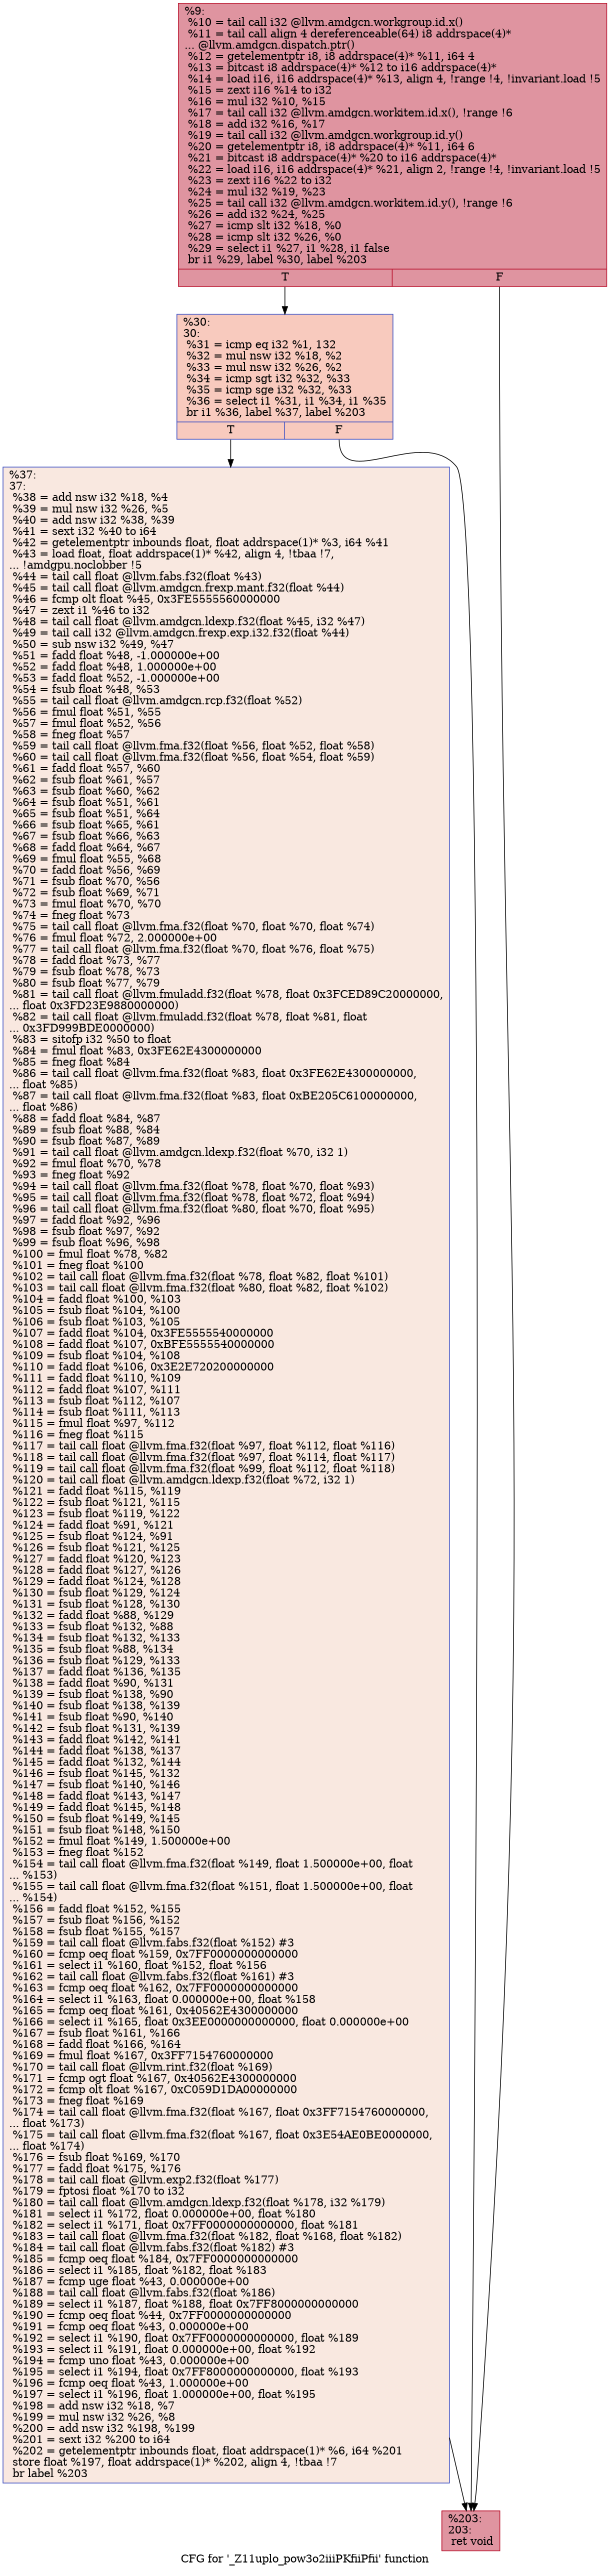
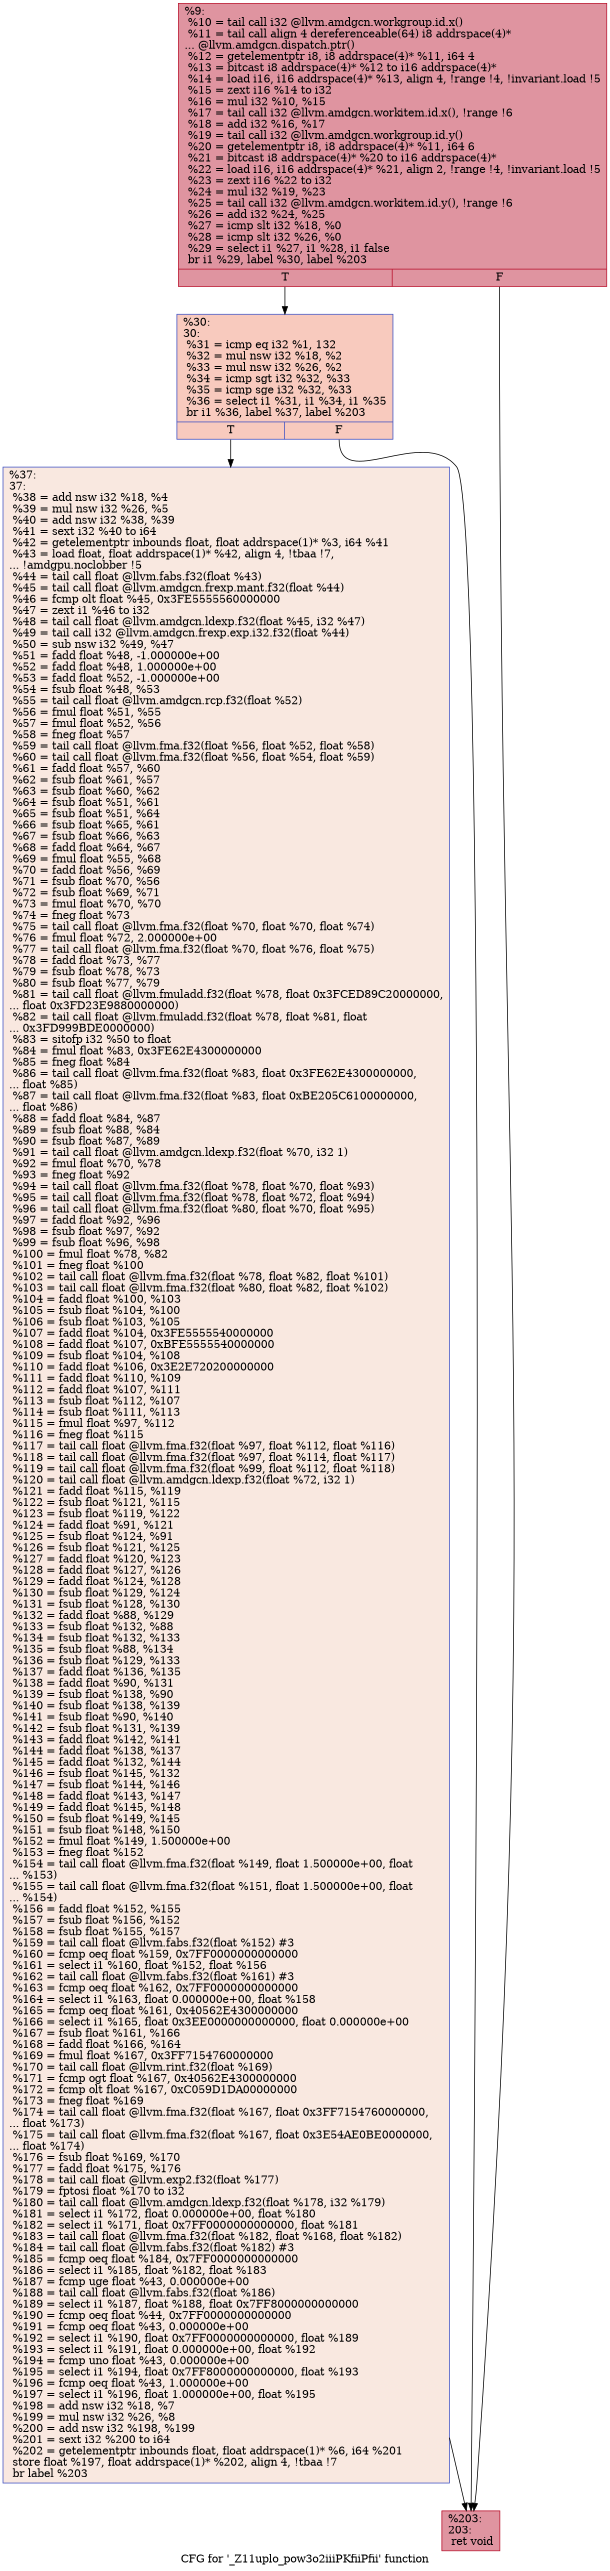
  digraph {
    label="CFG for '_Z11uplo_pow3o2iiiPKfiiPfii' function"
    node [color="#b70d28ff" fillcolor="#b70d2870" shape=record style=filled]
    edge [tailport=s0]
    n1 [label="{%9:\l  %10 = tail call i32 @llvm.amdgcn.workgroup.id.x()\l  %11 = tail call align 4 dereferenceable(64) i8 addrspace(4)*\l... @llvm.amdgcn.dispatch.ptr()\l  %12 = getelementptr i8, i8 addrspace(4)* %11, i64 4\l  %13 = bitcast i8 addrspace(4)* %12 to i16 addrspace(4)*\l  %14 = load i16, i16 addrspace(4)* %13, align 4, !range !4, !invariant.load !5\l  %15 = zext i16 %14 to i32\l  %16 = mul i32 %10, %15\l  %17 = tail call i32 @llvm.amdgcn.workitem.id.x(), !range !6\l  %18 = add i32 %16, %17\l  %19 = tail call i32 @llvm.amdgcn.workgroup.id.y()\l  %20 = getelementptr i8, i8 addrspace(4)* %11, i64 6\l  %21 = bitcast i8 addrspace(4)* %20 to i16 addrspace(4)*\l  %22 = load i16, i16 addrspace(4)* %21, align 2, !range !4, !invariant.load !5\l  %23 = zext i16 %22 to i32\l  %24 = mul i32 %19, %23\l  %25 = tail call i32 @llvm.amdgcn.workitem.id.y(), !range !6\l  %26 = add i32 %24, %25\l  %27 = icmp slt i32 %18, %0\l  %28 = icmp slt i32 %26, %0\l  %29 = select i1 %27, i1 %28, i1 false\l  br i1 %29, label %30, label %203\l|{<s0>T|<s1>F}}"]
    n2 [color="#3d50c3ff" fillcolor="#ef886b70" label="{%30:\l30:                                               \l  %31 = icmp eq i32 %1, 132\l  %32 = mul nsw i32 %18, %2\l  %33 = mul nsw i32 %26, %2\l  %34 = icmp sgt i32 %32, %33\l  %35 = icmp sge i32 %32, %33\l  %36 = select i1 %31, i1 %34, i1 %35\l  br i1 %36, label %37, label %203\l|{<s0>T|<s1>F}}"]
    n3 [label="{%203:\l203:                                              \l  ret void\l}"]
-   n4 [color="#3d50c3ff" fillcolor="#f1ccb870" label="{%37:\l37:                                               \l  %38 = add nsw i32 %18, %4\l  %39 = mul nsw i32 %26, %5\l  %40 = add nsw i32 %38, %39\l  %41 = sext i32 %40 to i64\l  %42 = getelementptr inbounds float, float addrspace(1)* %3, i64 %41\l  %43 = load float, float addrspace(1)* %42, align 4, !tbaa !7,\l... !amdgpu.noclobber !5\l  %44 = tail call float @llvm.fabs.f32(float %43)\l  %45 = tail call float @llvm.amdgcn.frexp.mant.f32(float %44)\l  %46 = fcmp olt float %45, 0x3FE5555560000000\l  %47 = zext i1 %46 to i32\l  %48 = tail call float @llvm.amdgcn.ldexp.f32(float %45, i32 %47)\l  %49 = tail call i32 @llvm.amdgcn.frexp.exp.i32.f32(float %44)\l  %50 = sub nsw i32 %49, %47\l  %51 = fadd float %48, -1.000000e+00\l  %52 = fadd float %48, 1.000000e+00\l  %53 = fadd float %52, -1.000000e+00\l  %54 = fsub float %48, %53\l  %55 = tail call float @llvm.amdgcn.rcp.f32(float %52)\l  %56 = fmul float %51, %55\l  %57 = fmul float %52, %56\l  %58 = fneg float %57\l  %59 = tail call float @llvm.fma.f32(float %56, float %52, float %58)\l  %60 = tail call float @llvm.fma.f32(float %56, float %54, float %59)\l  %61 = fadd float %57, %60\l  %62 = fsub float %61, %57\l  %63 = fsub float %60, %62\l  %64 = fsub float %51, %61\l  %65 = fsub float %51, %64\l  %66 = fsub float %65, %61\l  %67 = fsub float %66, %63\l  %68 = fadd float %64, %67\l  %69 = fmul float %55, %68\l  %70 = fadd float %56, %69\l  %71 = fsub float %70, %56\l  %72 = fsub float %69, %71\l  %73 = fmul float %70, %70\l  %74 = fneg float %73\l  %75 = tail call float @llvm.fma.f32(float %70, float %70, float %74)\l  %76 = fmul float %72, 2.000000e+00\l  %77 = tail call float @llvm.fma.f32(float %70, float %76, float %75)\l  %78 = fadd float %73, %77\l  %79 = fsub float %78, %73\l  %80 = fsub float %77, %79\l  %81 = tail call float @llvm.fmuladd.f32(float %78, float 0x3FCED89C20000000,\l... float 0x3FD23E9880000000)\l  %82 = tail call float @llvm.fmuladd.f32(float %78, float %81, float\l... 0x3FD999BDE0000000)\l  %83 = sitofp i32 %50 to float\l  %84 = fmul float %83, 0x3FE62E4300000000\l  %85 = fneg float %84\l  %86 = tail call float @llvm.fma.f32(float %83, float 0x3FE62E4300000000,\l... float %85)\l  %87 = tail call float @llvm.fma.f32(float %83, float 0xBE205C6100000000,\l... float %86)\l  %88 = fadd float %84, %87\l  %89 = fsub float %88, %84\l  %90 = fsub float %87, %89\l  %91 = tail call float @llvm.amdgcn.ldexp.f32(float %70, i32 1)\l  %92 = fmul float %70, %78\l  %93 = fneg float %92\l  %94 = tail call float @llvm.fma.f32(float %78, float %70, float %93)\l  %95 = tail call float @llvm.fma.f32(float %78, float %72, float %94)\l  %96 = tail call float @llvm.fma.f32(float %80, float %70, float %95)\l  %97 = fadd float %92, %96\l  %98 = fsub float %97, %92\l  %99 = fsub float %96, %98\l  %100 = fmul float %78, %82\l  %101 = fneg float %100\l  %102 = tail call float @llvm.fma.f32(float %78, float %82, float %101)\l  %103 = tail call float @llvm.fma.f32(float %80, float %82, float %102)\l  %104 = fadd float %100, %103\l  %105 = fsub float %104, %100\l  %106 = fsub float %103, %105\l  %107 = fadd float %104, 0x3FE5555540000000\l  %108 = fadd float %107, 0xBFE5555540000000\l  %109 = fsub float %104, %108\l  %110 = fadd float %106, 0x3E2E720200000000\l  %111 = fadd float %110, %109\l  %112 = fadd float %107, %111\l  %113 = fsub float %112, %107\l  %114 = fsub float %111, %113\l  %115 = fmul float %97, %112\l  %116 = fneg float %115\l  %117 = tail call float @llvm.fma.f32(float %97, float %112, float %116)\l  %118 = tail call float @llvm.fma.f32(float %97, float %114, float %117)\l  %119 = tail call float @llvm.fma.f32(float %99, float %112, float %118)\l  %120 = tail call float @llvm.amdgcn.ldexp.f32(float %72, i32 1)\l  %121 = fadd float %115, %119\l  %122 = fsub float %121, %115\l  %123 = fsub float %119, %122\l  %124 = fadd float %91, %121\l  %125 = fsub float %124, %91\l  %126 = fsub float %121, %125\l  %127 = fadd float %120, %123\l  %128 = fadd float %127, %126\l  %129 = fadd float %124, %128\l  %130 = fsub float %129, %124\l  %131 = fsub float %128, %130\l  %132 = fadd float %88, %129\l  %133 = fsub float %132, %88\l  %134 = fsub float %132, %133\l  %135 = fsub float %88, %134\l  %136 = fsub float %129, %133\l  %137 = fadd float %136, %135\l  %138 = fadd float %90, %131\l  %139 = fsub float %138, %90\l  %140 = fsub float %138, %139\l  %141 = fsub float %90, %140\l  %142 = fsub float %131, %139\l  %143 = fadd float %142, %141\l  %144 = fadd float %138, %137\l  %145 = fadd float %132, %144\l  %146 = fsub float %145, %132\l  %147 = fsub float %140, %146\l  %148 = fadd float %143, %147\l  %149 = fadd float %145, %148\l  %150 = fsub float %149, %145\l  %151 = fsub float %148, %150\l  %152 = fmul float %149, 1.500000e+00\l  %153 = fneg float %152\l  %154 = tail call float @llvm.fma.f32(float %149, float 1.500000e+00, float\l... %153)\l  %155 = tail call float @llvm.fma.f32(float %151, float 1.500000e+00, float\l... %154)\l  %156 = fadd float %152, %155\l  %157 = fsub float %156, %152\l  %158 = fsub float %155, %157\l  %159 = tail call float @llvm.fabs.f32(float %152) #3\l  %160 = fcmp oeq float %159, 0x7FF0000000000000\l  %161 = select i1 %160, float %152, float %156\l  %162 = tail call float @llvm.fabs.f32(float %161) #3\l  %163 = fcmp oeq float %162, 0x7FF0000000000000\l  %164 = select i1 %163, float 0.000000e+00, float %158\l  %165 = fcmp oeq float %161, 0x40562E4300000000\l  %166 = select i1 %165, float 0x3EE0000000000000, float 0.000000e+00\l  %167 = fsub float %161, %166\l  %168 = fadd float %166, %164\l  %169 = fmul float %167, 0x3FF7154760000000\l  %170 = tail call float @llvm.rint.f32(float %169)\l  %171 = fcmp ogt float %167, 0x40562E4300000000\l  %172 = fcmp olt float %167, 0xC059D1DA00000000\l  %173 = fneg float %169\l  %174 = tail call float @llvm.fma.f32(float %167, float 0x3FF7154760000000,\l... float %173)\l  %175 = tail call float @llvm.fma.f32(float %167, float 0x3E54AE0BE0000000,\l... float %174)\l  %176 = fsub float %169, %170\l  %177 = fadd float %175, %176\l  %178 = tail call float @llvm.exp2.f32(float %177)\l  %179 = fptosi float %170 to i32\l  %180 = tail call float @llvm.amdgcn.ldexp.f32(float %178, i32 %179)\l  %181 = select i1 %172, float 0.000000e+00, float %180\l  %182 = select i1 %171, float 0x7FF0000000000000, float %181\l  %183 = tail call float @llvm.fma.f32(float %182, float %168, float %182)\l  %184 = tail call float @llvm.fabs.f32(float %182) #3\l  %185 = fcmp oeq float %184, 0x7FF0000000000000\l  %186 = select i1 %185, float %182, float %183\l  %187 = fcmp uge float %43, 0.000000e+00\l  %188 = tail call float @llvm.fabs.f32(float %186)\l  %189 = select i1 %187, float %188, float 0x7FF8000000000000\l  %190 = fcmp oeq float %44, 0x7FF0000000000000\l  %191 = fcmp oeq float %43, 0.000000e+00\l  %192 = select i1 %190, float 0x7FF0000000000000, float %189\l  %193 = select i1 %191, float 0.000000e+00, float %192\l  %194 = fcmp uno float %43, 0.000000e+00\l  %195 = select i1 %194, float 0x7FF8000000000000, float %193\l  %196 = fcmp oeq float %43, 1.000000e+00\l  %197 = select i1 %196, float 1.000000e+00, float %195\l  %198 = add nsw i32 %18, %7\l  %199 = mul nsw i32 %26, %8\l  %200 = add nsw i32 %198, %199\l  %201 = sext i32 %200 to i64\l  %202 = getelementptr inbounds float, float addrspace(1)* %6, i64 %201\l  store float %197, float addrspace(1)* %202, align 4, !tbaa !7\l  br label %203\l}"]
+   n4 [color="#3d50c3ff" fillcolor="#f1ccb870" label="{%37:\l37:                                               \l  %38 = add nsw i32 %18, %4\l  %39 = mul nsw i32 %26, %5\l  %40 = add nsw i32 %38, %39\l  %41 = sext i32 %40 to i64\l  %42 = getelementptr inbounds float, float addrspace(1)* %3, i64 %41\l  %43 = load float, float addrspace(1)* %42, align 4, !tbaa !7,\l... !amdgpu.noclobber !5\l  %44 = tail call float @llvm.fabs.f32(float %43)\l  %45 = tail call float @llvm.amdgcn.frexp.mant.f32(float %44)\l  %46 = fcmp olt float %45, 0x3FE5555560000000\l  %47 = zext i1 %46 to i32\l  %48 = tail call float @llvm.amdgcn.ldexp.f32(float %45, i32 %47)\l  %49 = tail call i32 @llvm.amdgcn.frexp.exp.i32.f32(float %44)\l  %50 = sub nsw i32 %49, %47\l  %51 = fadd float %48, -1.000000e+00\l  %52 = fadd float %48, 1.000000e+00\l  %53 = fadd float %52, -1.000000e+00\l  %54 = fsub float %48, %53\l  %55 = tail call float @llvm.amdgcn.rcp.f32(float %52)\l  %56 = fmul float %51, %55\l  %57 = fmul float %52, %56\l  %58 = fneg float %57\l  %59 = tail call float @llvm.fma.f32(float %56, float %52, float %58)\l  %60 = tail call float @llvm.fma.f32(float %56, float %54, float %59)\l  %61 = fadd float %57, %60\l  %62 = fsub float %61, %57\l  %63 = fsub float %60, %62\l  %64 = fsub float %51, %61\l  %65 = fsub float %51, %64\l  %66 = fsub float %65, %61\l  %67 = fsub float %66, %63\l  %68 = fadd float %64, %67\l  %69 = fmul float %55, %68\l  %70 = fadd float %56, %69\l  %71 = fsub float %70, %56\l  %72 = fsub float %69, %71\l  %73 = fmul float %70, %70\l  %74 = fneg float %73\l  %75 = tail call float @llvm.fma.f32(float %70, float %70, float %74)\l  %76 = fmul float %72, 2.000000e+00\l  %77 = tail call float @llvm.fma.f32(float %70, float %76, float %75)\l  %78 = fadd float %73, %77\l  %79 = fsub float %78, %73\l  %80 = fsub float %77, %79\l  %81 = tail call float @llvm.fmuladd.f32(float %78, float 0x3FCED89C20000000,\l... float 0x3FD23E9880000000)\l  %82 = tail call float @llvm.fmuladd.f32(float %78, float %81, float\l... 0x3FD999BDE0000000)\l  %83 = sitofp i32 %50 to float\l  %84 = fmul float %83, 0x3FE62E4300000000\l  %85 = fneg float %84\l  %86 = tail call float @llvm.fma.f32(float %83, float 0x3FE62E4300000000,\l... float %85)\l  %87 = tail call float @llvm.fma.f32(float %83, float 0xBE205C6100000000,\l... float %86)\l  %88 = fadd float %84, %87\l  %89 = fsub float %88, %84\l  %90 = fsub float %87, %89\l  %91 = tail call float @llvm.amdgcn.ldexp.f32(float %70, i32 1)\l  %92 = fmul float %70, %78\l  %93 = fneg float %92\l  %94 = tail call float @llvm.fma.f32(float %78, float %70, float %93)\l  %95 = tail call float @llvm.fma.f32(float %78, float %72, float %94)\l  %96 = tail call float @llvm.fma.f32(float %80, float %70, float %95)\l  %97 = fadd float %92, %96\l  %98 = fsub float %97, %92\l  %99 = fsub float %96, %98\l  %100 = fmul float %78, %82\l  %101 = fneg float %100\l  %102 = tail call float @llvm.fma.f32(float %78, float %82, float %101)\l  %103 = tail call float @llvm.fma.f32(float %80, float %82, float %102)\l  %104 = fadd float %100, %103\l  %105 = fsub float %104, %100\l  %106 = fsub float %103, %105\l  %107 = fadd float %104, 0x3FE5555540000000\l  %108 = fadd float %107, 0xBFE5555540000000\l  %109 = fsub float %104, %108\l  %110 = fadd float %106, 0x3E2E720200000000\l  %111 = fadd float %110, %109\l  %112 = fadd float %107, %111\l  %113 = fsub float %112, %107\l  %114 = fsub float %111, %113\l  %115 = fmul float %97, %112\l  %116 = fneg float %115\l  %117 = tail call float @llvm.fma.f32(float %97, float %112, float %116)\l  %118 = tail call float @llvm.fma.f32(float %97, float %114, float %117)\l  %119 = tail call float @llvm.fma.f32(float %99, float %112, float %118)\l  %120 = tail call float @llvm.amdgcn.ldexp.f32(float %72, i32 1)\l  %121 = fadd float %115, %119\l  %122 = fsub float %121, %115\l  %123 = fsub float %119, %122\l  %124 = fadd float %91, %121\l  %125 = fsub float %124, %91\l  %126 = fsub float %121, %125\l  %127 = fadd float %120, %123\l  %128 = fadd float %127, %126\l  %129 = fadd float %124, %128\l  %130 = fsub float %129, %124\l  %131 = fsub float %128, %130\l  %132 = fadd float %88, %129\l  %133 = fsub float %132, %88\l  %134 = fsub float %132, %133\l  %135 = fsub float %88, %134\l  %136 = fsub float %129, %133\l  %137 = fadd float %136, %135\l  %138 = fadd float %90, %131\l  %139 = fsub float %138, %90\l  %140 = fsub float %138, %139\l  %141 = fsub float %90, %140\l  %142 = fsub float %131, %139\l  %143 = fadd float %142, %141\l  %144 = fadd float %138, %137\l  %145 = fadd float %132, %144\l  %146 = fsub float %145, %132\l  %147 = fsub float %144, %146\l  %148 = fadd float %143, %147\l  %149 = fadd float %145, %148\l  %150 = fsub float %149, %145\l  %151 = fsub float %148, %150\l  %152 = fmul float %149, 1.500000e+00\l  %153 = fneg float %152\l  %154 = tail call float @llvm.fma.f32(float %149, float 1.500000e+00, float\l... %153)\l  %155 = tail call float @llvm.fma.f32(float %151, float 1.500000e+00, float\l... %154)\l  %156 = fadd float %152, %155\l  %157 = fsub float %156, %152\l  %158 = fsub float %155, %157\l  %159 = tail call float @llvm.fabs.f32(float %152) #3\l  %160 = fcmp oeq float %159, 0x7FF0000000000000\l  %161 = select i1 %160, float %152, float %156\l  %162 = tail call float @llvm.fabs.f32(float %161) #3\l  %163 = fcmp oeq float %162, 0x7FF0000000000000\l  %164 = select i1 %163, float 0.000000e+00, float %158\l  %165 = fcmp oeq float %161, 0x40562E4300000000\l  %166 = select i1 %165, float 0x3EE0000000000000, float 0.000000e+00\l  %167 = fsub float %161, %166\l  %168 = fadd float %166, %164\l  %169 = fmul float %167, 0x3FF7154760000000\l  %170 = tail call float @llvm.rint.f32(float %169)\l  %171 = fcmp ogt float %167, 0x40562E4300000000\l  %172 = fcmp olt float %167, 0xC059D1DA00000000\l  %173 = fneg float %169\l  %174 = tail call float @llvm.fma.f32(float %167, float 0x3FF7154760000000,\l... float %173)\l  %175 = tail call float @llvm.fma.f32(float %167, float 0x3E54AE0BE0000000,\l... float %174)\l  %176 = fsub float %169, %170\l  %177 = fadd float %175, %176\l  %178 = tail call float @llvm.exp2.f32(float %177)\l  %179 = fptosi float %170 to i32\l  %180 = tail call float @llvm.amdgcn.ldexp.f32(float %178, i32 %179)\l  %181 = select i1 %172, float 0.000000e+00, float %180\l  %182 = select i1 %171, float 0x7FF0000000000000, float %181\l  %183 = tail call float @llvm.fma.f32(float %182, float %168, float %182)\l  %184 = tail call float @llvm.fabs.f32(float %182) #3\l  %185 = fcmp oeq float %184, 0x7FF0000000000000\l  %186 = select i1 %185, float %182, float %183\l  %187 = fcmp uge float %43, 0.000000e+00\l  %188 = tail call float @llvm.fabs.f32(float %186)\l  %189 = select i1 %187, float %188, float 0x7FF8000000000000\l  %190 = fcmp oeq float %44, 0x7FF0000000000000\l  %191 = fcmp oeq float %43, 0.000000e+00\l  %192 = select i1 %190, float 0x7FF0000000000000, float %189\l  %193 = select i1 %191, float 0.000000e+00, float %192\l  %194 = fcmp uno float %43, 0.000000e+00\l  %195 = select i1 %194, float 0x7FF8000000000000, float %193\l  %196 = fcmp oeq float %43, 1.000000e+00\l  %197 = select i1 %196, float 1.000000e+00, float %195\l  %198 = add nsw i32 %18, %7\l  %199 = mul nsw i32 %26, %8\l  %200 = add nsw i32 %198, %199\l  %201 = sext i32 %200 to i64\l  %202 = getelementptr inbounds float, float addrspace(1)* %6, i64 %201\l  store float %197, float addrspace(1)* %202, align 4, !tbaa !7\l  br label %203\l}"]
    n1 -> n2
    n1 -> n3 [tailport=s1]
    n2 -> n3 [tailport=s1]
    n2 -> n4
    n4 -> n3 [tailport=""]
  }
